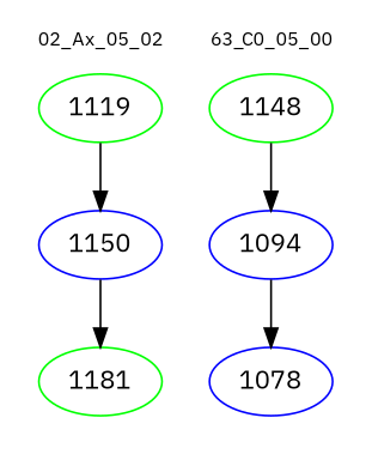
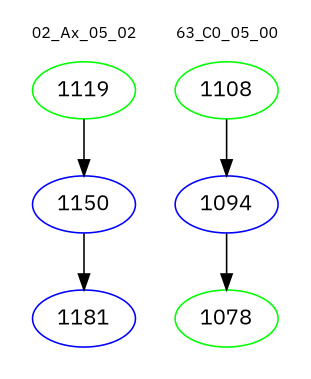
  digraph {
    fontname="IBM Plex Sans"
    node [color=blue fontname="IBM Plex Sans"]
    edge [color=black fontname="IBM Plex Sans"]
    n1 [color=green label=1119]
    n2 [label=1150]
-   n3 [color=green label=1181]
-   n4 [color=green label=1148]
+   n3 [label=1181]
+   n4 [color=green label=1108]
    n5 [label=1094]
-   n6 [label=1078]
+   n6 [color=green label=1078]
    subgraph cluster_1 {
      color=white
      fontsize=10
      label="02_Ax_05_02"
      n1
      n2
      n3
    }
    subgraph cluster_2 {
      color=white
      fontsize=10
      label="63_C0_05_00"
      n4
      n5
      n6
    }
    n1 -> n2
    n2 -> n3
    n4 -> n5
    n5 -> n6
  }
